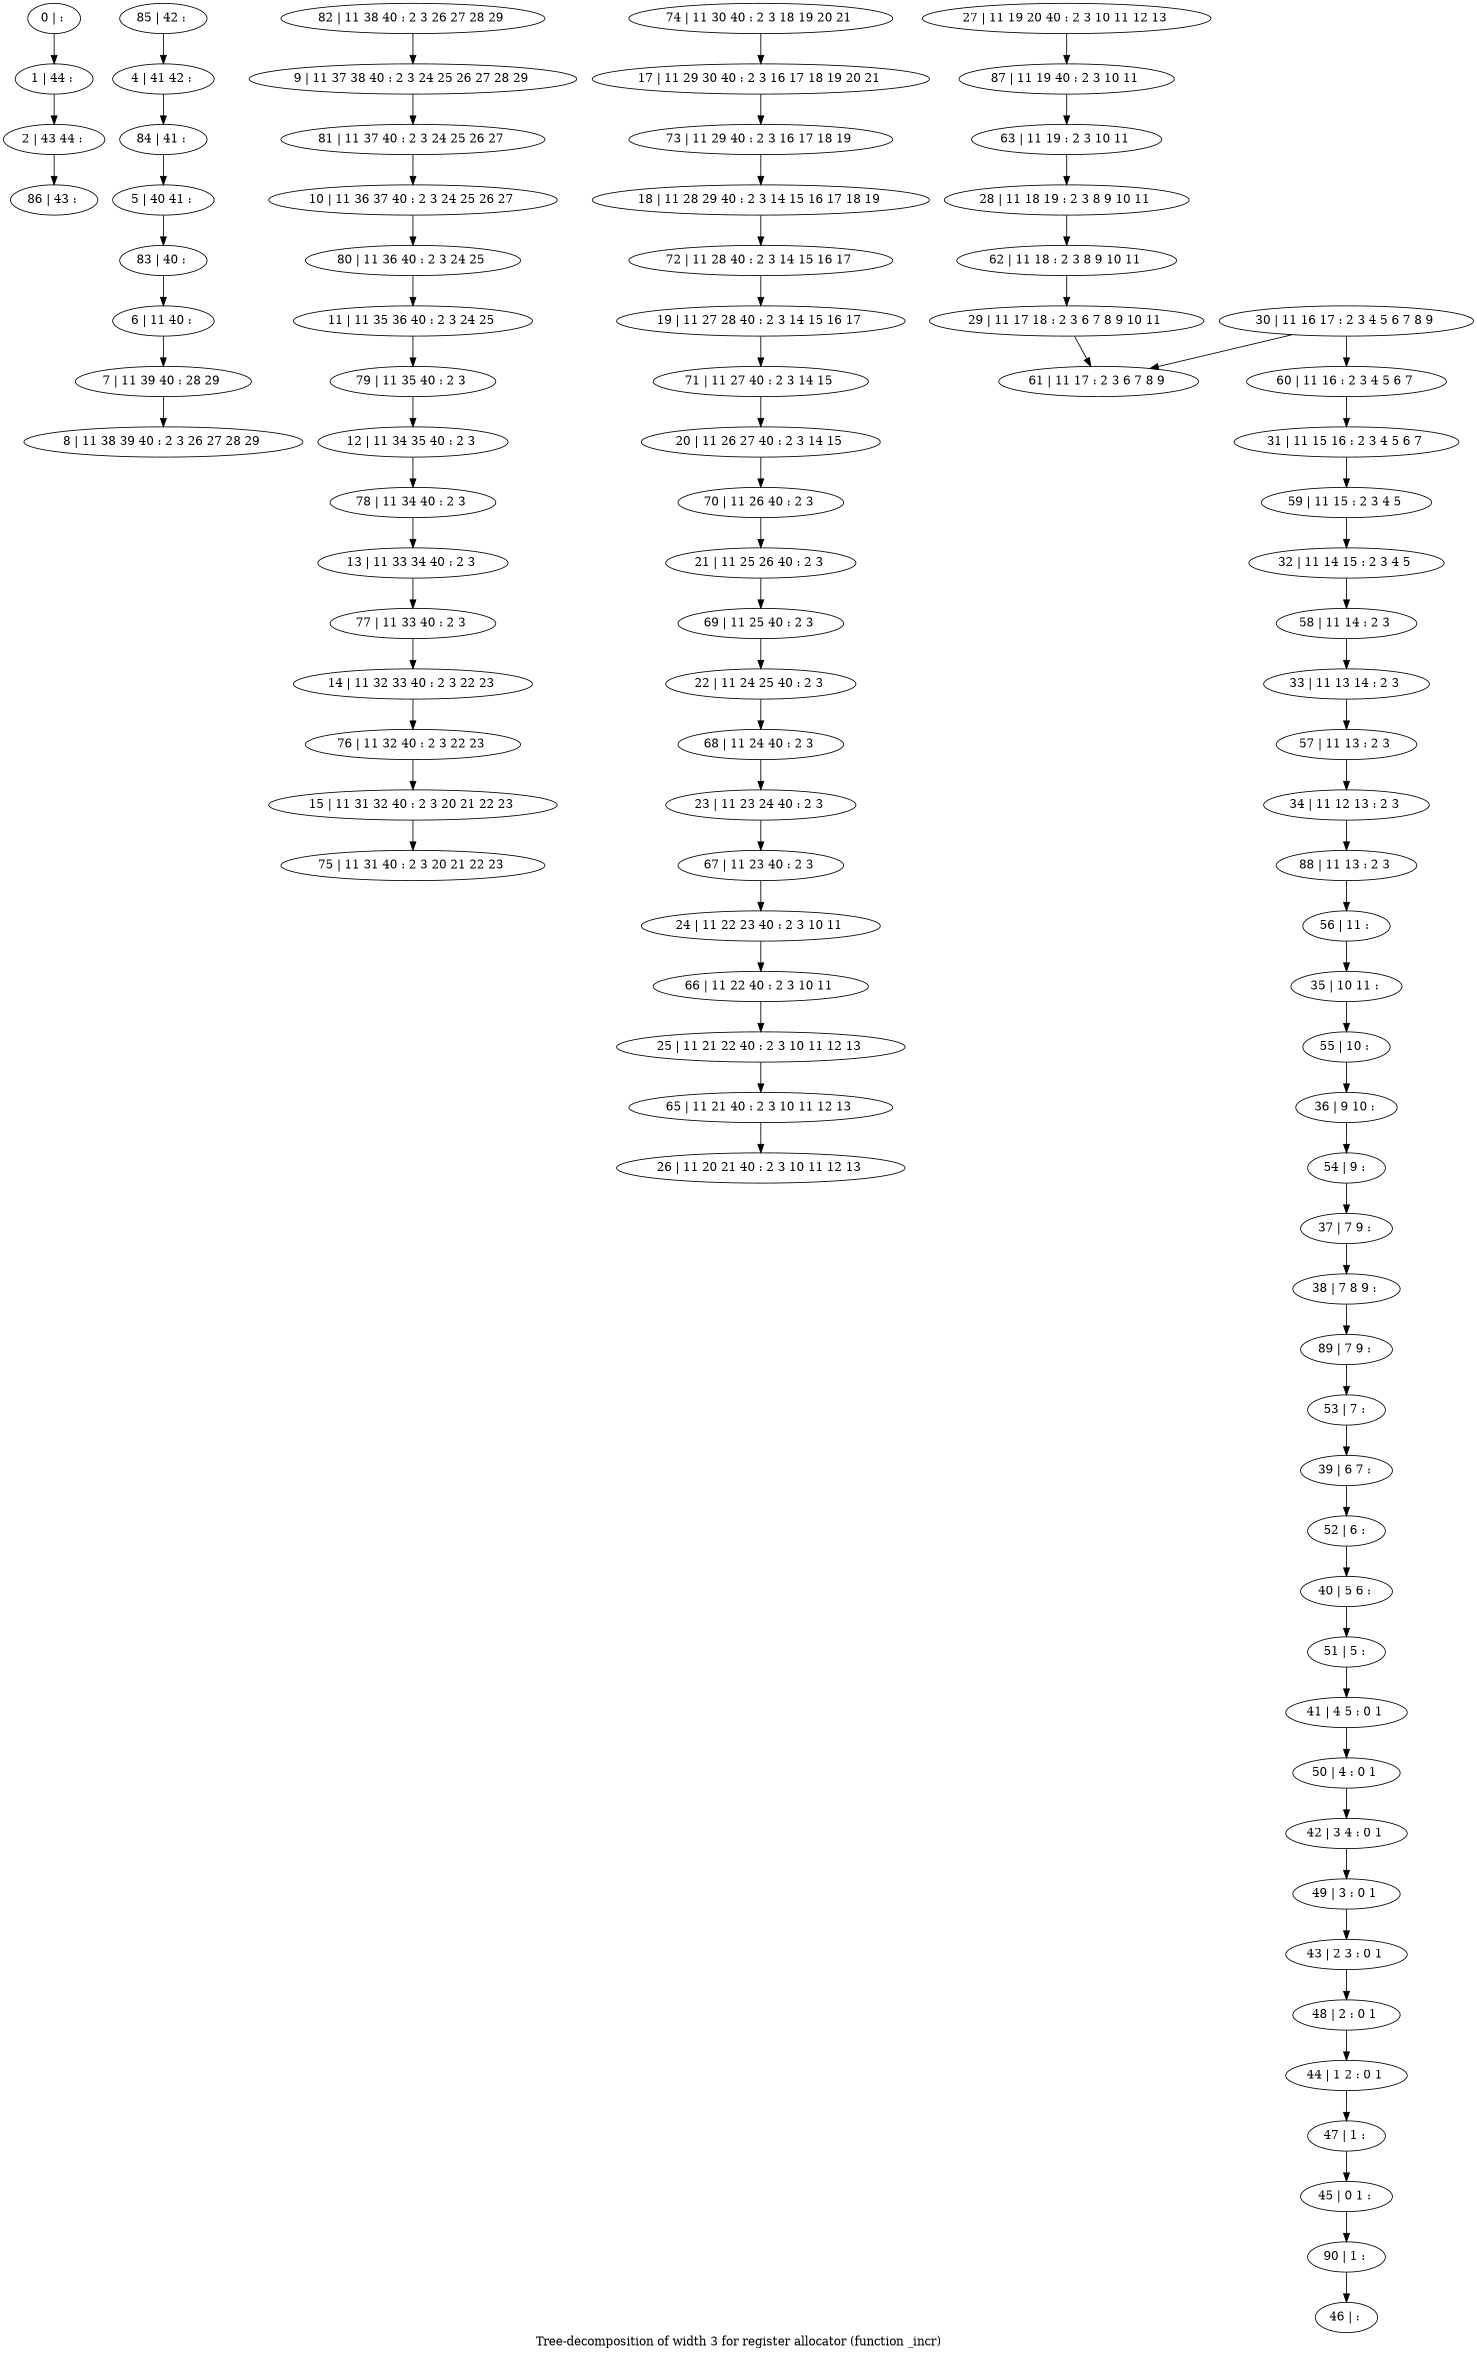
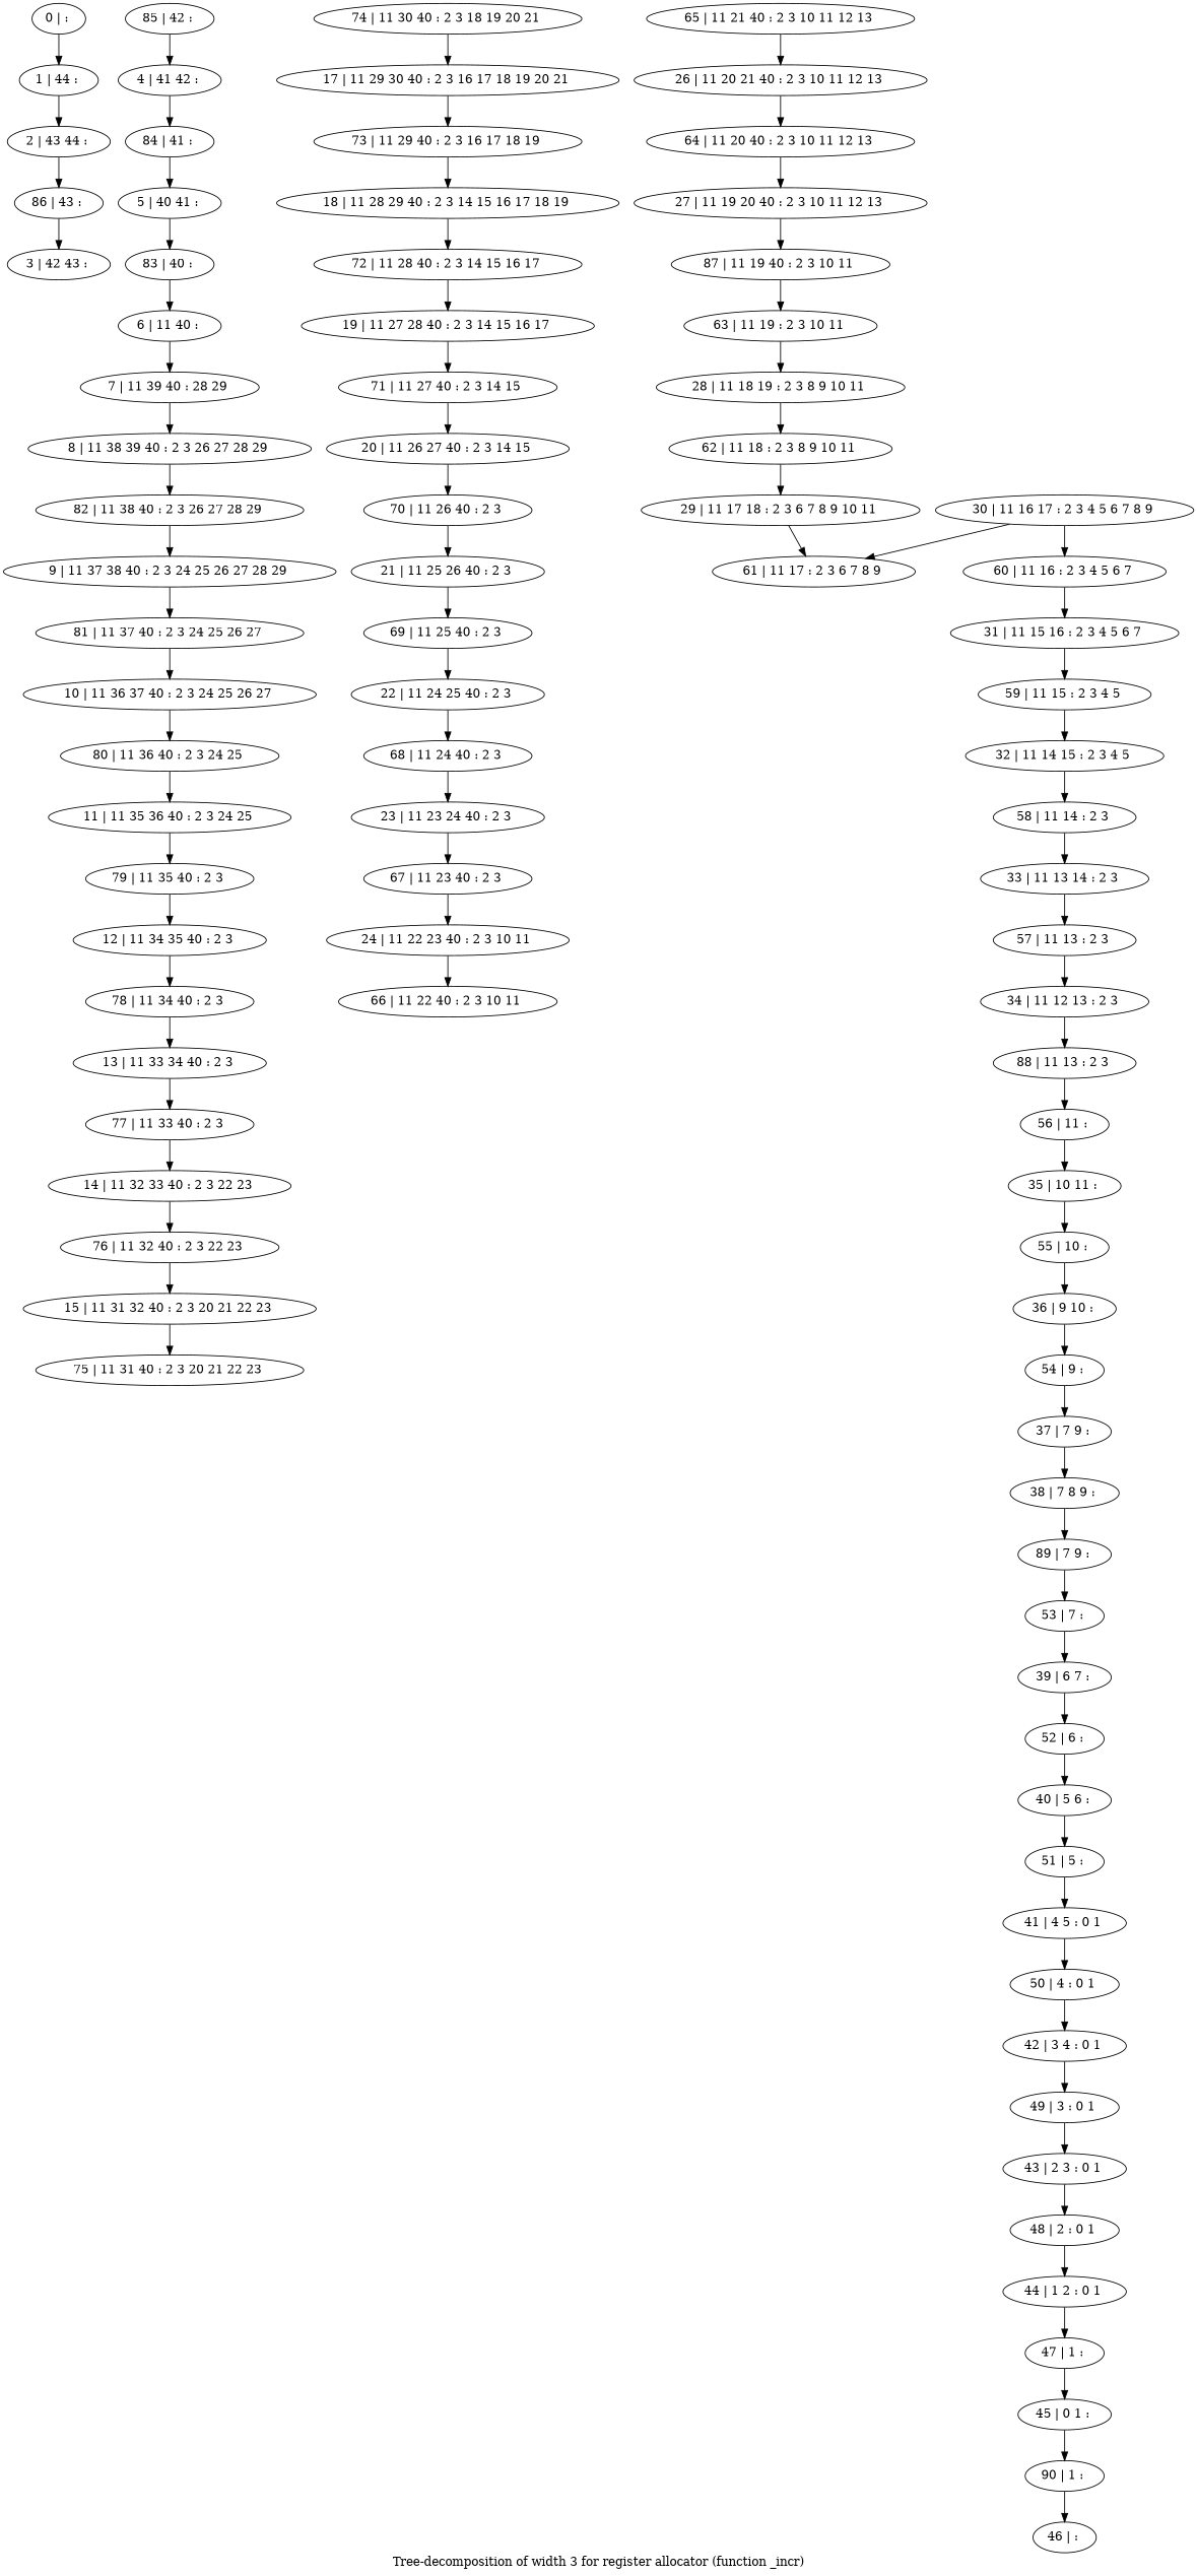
  digraph {
    label="Tree-decomposition of width 3 for register allocator (function _incr)"
    n1 [label="0 | : "]
    n2 [label="1 | 44 : "]
    n3 [label="2 | 43 44 : "]
    n4 [label="86 | 43 : "]
+   n5 [label="3 | 42 43 : "]
    n6 [label="85 | 42 : "]
    n7 [label="4 | 41 42 : "]
    n8 [label="84 | 41 : "]
    n9 [label="5 | 40 41 : "]
    n10 [label="83 | 40 : "]
    n11 [label="6 | 11 40 : "]
    n12 [label="7 | 11 39 40 : 28 29 "]
    n13 [label="8 | 11 38 39 40 : 2 3 26 27 28 29 "]
    n14 [label="82 | 11 38 40 : 2 3 26 27 28 29 "]
    n15 [label="9 | 11 37 38 40 : 2 3 24 25 26 27 28 29 "]
    n16 [label="81 | 11 37 40 : 2 3 24 25 26 27 "]
    n17 [label="10 | 11 36 37 40 : 2 3 24 25 26 27 "]
    n18 [label="80 | 11 36 40 : 2 3 24 25 "]
    n19 [label="11 | 11 35 36 40 : 2 3 24 25 "]
    n20 [label="79 | 11 35 40 : 2 3 "]
    n21 [label="12 | 11 34 35 40 : 2 3 "]
    n22 [label="78 | 11 34 40 : 2 3 "]
    n23 [label="13 | 11 33 34 40 : 2 3 "]
    n24 [label="77 | 11 33 40 : 2 3 "]
    n25 [label="14 | 11 32 33 40 : 2 3 22 23 "]
    n26 [label="76 | 11 32 40 : 2 3 22 23 "]
    n27 [label="15 | 11 31 32 40 : 2 3 20 21 22 23 "]
    n28 [label="75 | 11 31 40 : 2 3 20 21 22 23 "]
    n29 [label="74 | 11 30 40 : 2 3 18 19 20 21 "]
    n30 [label="17 | 11 29 30 40 : 2 3 16 17 18 19 20 21 "]
    n31 [label="73 | 11 29 40 : 2 3 16 17 18 19 "]
    n32 [label="18 | 11 28 29 40 : 2 3 14 15 16 17 18 19 "]
    n33 [label="72 | 11 28 40 : 2 3 14 15 16 17 "]
    n34 [label="19 | 11 27 28 40 : 2 3 14 15 16 17 "]
    n35 [label="71 | 11 27 40 : 2 3 14 15 "]
    n36 [label="20 | 11 26 27 40 : 2 3 14 15 "]
    n37 [label="70 | 11 26 40 : 2 3 "]
    n38 [label="21 | 11 25 26 40 : 2 3 "]
    n39 [label="69 | 11 25 40 : 2 3 "]
    n40 [label="22 | 11 24 25 40 : 2 3 "]
    n41 [label="68 | 11 24 40 : 2 3 "]
    n42 [label="23 | 11 23 24 40 : 2 3 "]
    n43 [label="67 | 11 23 40 : 2 3 "]
    n44 [label="24 | 11 22 23 40 : 2 3 10 11 "]
    n45 [label="66 | 11 22 40 : 2 3 10 11 "]
-   n46 [label="25 | 11 21 22 40 : 2 3 10 11 12 13 "]
    n47 [label="65 | 11 21 40 : 2 3 10 11 12 13 "]
    n48 [label="26 | 11 20 21 40 : 2 3 10 11 12 13 "]
+   n49 [label="64 | 11 20 40 : 2 3 10 11 12 13 "]
    n50 [label="27 | 11 19 20 40 : 2 3 10 11 12 13 "]
    n51 [label="87 | 11 19 40 : 2 3 10 11 "]
    n52 [label="63 | 11 19 : 2 3 10 11 "]
    n53 [label="28 | 11 18 19 : 2 3 8 9 10 11 "]
    n54 [label="62 | 11 18 : 2 3 8 9 10 11 "]
    n55 [label="29 | 11 17 18 : 2 3 6 7 8 9 10 11 "]
    n56 [label="61 | 11 17 : 2 3 6 7 8 9 "]
    n57 [label="30 | 11 16 17 : 2 3 4 5 6 7 8 9 "]
    n58 [label="60 | 11 16 : 2 3 4 5 6 7 "]
    n59 [label="31 | 11 15 16 : 2 3 4 5 6 7 "]
    n60 [label="59 | 11 15 : 2 3 4 5 "]
    n61 [label="32 | 11 14 15 : 2 3 4 5 "]
    n62 [label="58 | 11 14 : 2 3 "]
    n63 [label="33 | 11 13 14 : 2 3 "]
    n64 [label="57 | 11 13 : 2 3 "]
    n65 [label="34 | 11 12 13 : 2 3 "]
    n66 [label="88 | 11 13 : 2 3 "]
    n67 [label="56 | 11 : "]
    n68 [label="35 | 10 11 : "]
    n69 [label="55 | 10 : "]
    n70 [label="36 | 9 10 : "]
    n71 [label="54 | 9 : "]
    n72 [label="37 | 7 9 : "]
    n73 [label="38 | 7 8 9 : "]
    n74 [label="89 | 7 9 : "]
    n75 [label="53 | 7 : "]
    n76 [label="39 | 6 7 : "]
    n77 [label="52 | 6 : "]
    n78 [label="40 | 5 6 : "]
    n79 [label="51 | 5 : "]
    n80 [label="41 | 4 5 : 0 1 "]
    n81 [label="50 | 4 : 0 1 "]
    n82 [label="42 | 3 4 : 0 1 "]
    n83 [label="49 | 3 : 0 1 "]
    n84 [label="43 | 2 3 : 0 1 "]
    n85 [label="48 | 2 : 0 1 "]
    n86 [label="44 | 1 2 : 0 1 "]
    n87 [label="47 | 1 : "]
    n88 [label="45 | 0 1 : "]
    n89 [label="90 | 1 : "]
    n90 [label="46 | : "]
    n1 -> n2
    n2 -> n3
    n3 -> n4
+   n4 -> n5
    n6 -> n7
    n7 -> n8
    n8 -> n9
    n9 -> n10
    n10 -> n11
    n11 -> n12
    n12 -> n13
+   n13 -> n14
    n14 -> n15
    n15 -> n16
    n16 -> n17
    n17 -> n18
    n18 -> n19
    n19 -> n20
    n20 -> n21
    n21 -> n22
    n22 -> n23
    n23 -> n24
    n24 -> n25
    n25 -> n26
    n26 -> n27
    n27 -> n28
    n29 -> n30
    n30 -> n31
    n31 -> n32
    n32 -> n33
    n33 -> n34
    n34 -> n35
    n35 -> n36
    n36 -> n37
    n37 -> n38
    n38 -> n39
    n39 -> n40
    n40 -> n41
    n41 -> n42
    n42 -> n43
    n43 -> n44
    n44 -> n45
-   n45 -> n46
-   n46 -> n47
    n47 -> n48
+   n48 -> n49
+   n49 -> n50
    n50 -> n51
    n51 -> n52
    n52 -> n53
    n53 -> n54
    n54 -> n55
    n55 -> n56
    n57 -> n56
    n57 -> n58
    n58 -> n59
    n59 -> n60
    n60 -> n61
    n61 -> n62
    n62 -> n63
    n63 -> n64
    n64 -> n65
    n65 -> n66
    n66 -> n67
    n67 -> n68
    n68 -> n69
    n69 -> n70
    n70 -> n71
    n71 -> n72
    n72 -> n73
    n73 -> n74
    n74 -> n75
    n75 -> n76
    n76 -> n77
    n77 -> n78
    n78 -> n79
    n79 -> n80
    n80 -> n81
    n81 -> n82
    n82 -> n83
    n83 -> n84
    n84 -> n85
    n85 -> n86
    n86 -> n87
    n87 -> n88
    n88 -> n89
    n89 -> n90
  }
